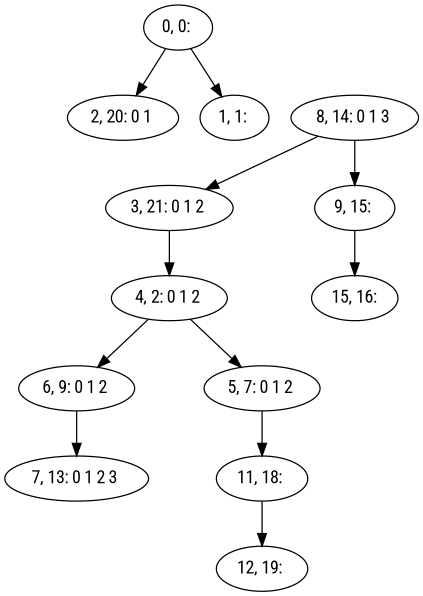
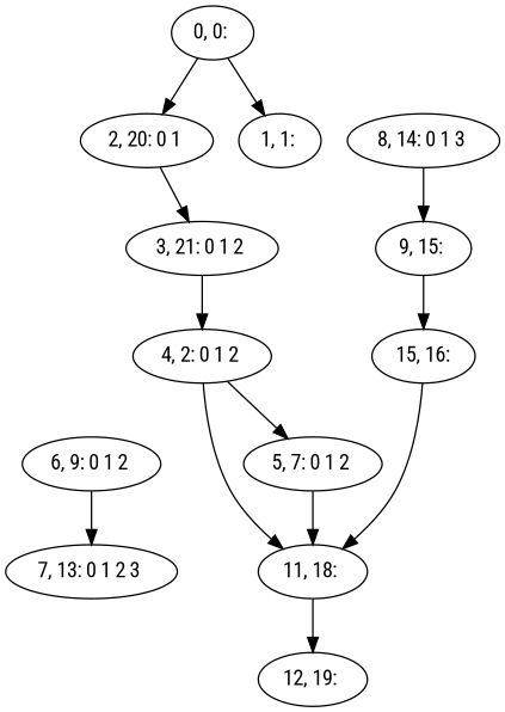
  digraph {
    fontname="Roboto Condensed"
    node [fontname="Roboto Condensed"]
    edge [fontname="Roboto Condensed"]
    n1 [label="0, 0: "]
    n2 [label="1, 1: "]
    n3 [label="2, 20: 0 1 "]
    n4 [label="3, 21: 0 1 2 "]
    n5 [label="4, 2: 0 1 2 "]
    n6 [label="5, 7: 0 1 2 "]
    n7 [label="6, 9: 0 1 2 "]
    n8 [label="11, 18: "]
    n9 [label="7, 13: 0 1 2 3 "]
    n10 [label="12, 19: "]
    n11 [label="8, 14: 0 1 3 "]
    n12 [label="9, 15: "]
    n13 [label="15, 16:"]
    n1 -> n2
    n1 -> n3
-   n11 -> n4
+   n3 -> n4
    n4 -> n5
    n5 -> n6
-   n5 -> n7
+   n5 -> n8
    n6 -> n8
    n7 -> n9
    n8 -> n10
    n11 -> n12
    n12 -> n13
+   n13 -> n8
  }
